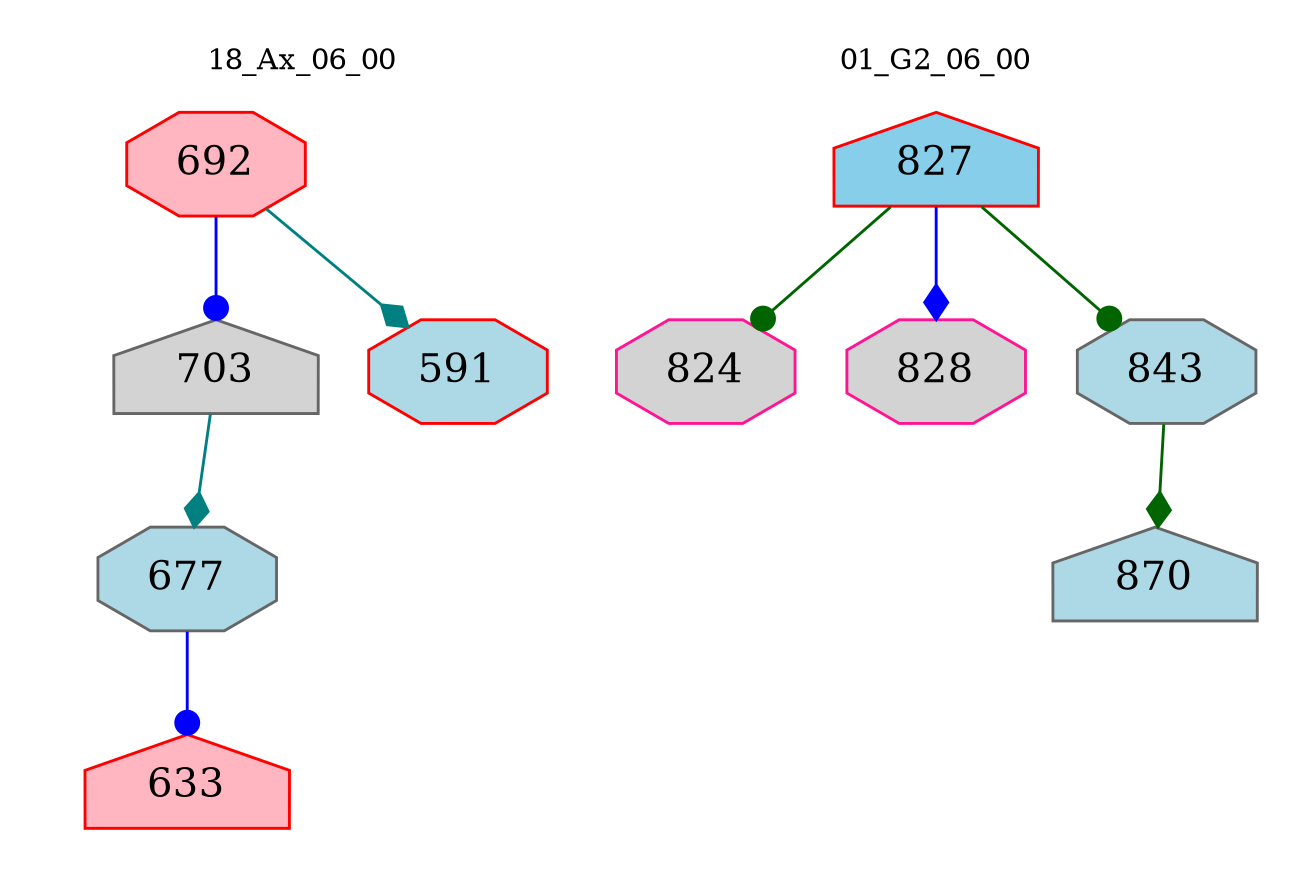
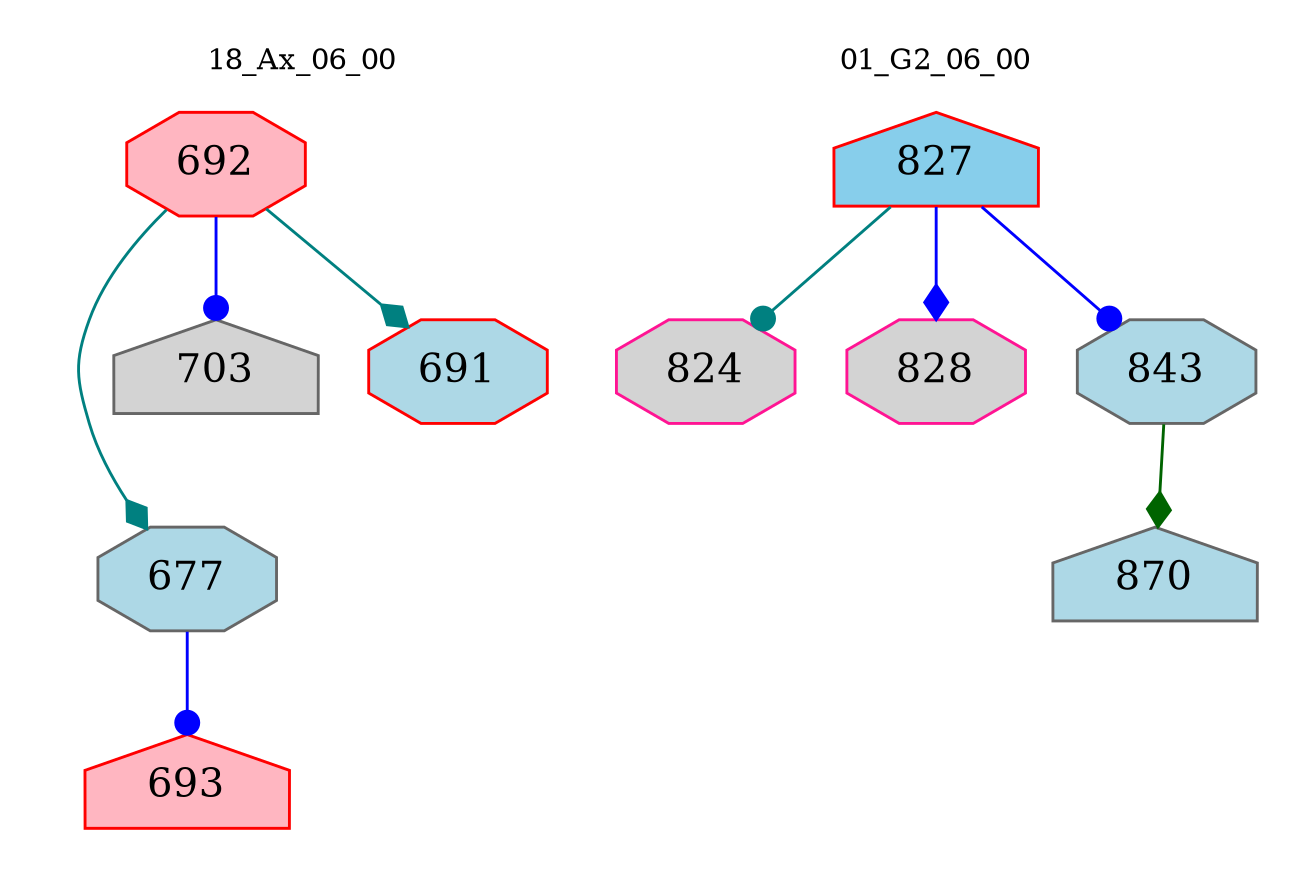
  digraph {
    node [color=red fillcolor=lightblue shape=octagon style=filled]
    edge [arrowhead=diamond color=blue]
    n1 [fillcolor=lightpink label=692]
    n2 [color=gray40 label=677]
    n3 [color=gray40 fillcolor=lightgrey label=703 shape=house]
-   n4 [label=591]
-   n5 [fillcolor=lightpink label=633 shape=house]
+   n4 [label=691]
+   n5 [fillcolor=lightpink label=693 shape=house]
    n6 [fillcolor=skyblue label=827 shape=house]
    n7 [color=deeppink fillcolor=lightgrey label=824]
    n8 [color=deeppink fillcolor=lightgrey label=828]
    n9 [color=gray40 label=843]
    n10 [color=gray40 label=870 shape=house]
    subgraph cluster_1 {
      color=white
      fontsize=10
      label="18_Ax_06_00"
      n1
      n2
      n3
      n4
      n5
    }
    subgraph cluster_2 {
      color=white
      fontsize=10
      label="01_G2_06_00"
      n6
      n7
      n8
      n9
      n10
    }
-   n3 -> n2 [color=teal]
+   n1 -> n2 [color=teal]
    n1 -> n3 [arrowhead=dot]
    n1 -> n4 [color=teal]
    n2 -> n5 [arrowhead=dot]
-   n6 -> n7 [arrowhead=dot color=darkgreen]
+   n6 -> n7 [arrowhead=dot color=teal]
    n6 -> n8
-   n6 -> n9 [arrowhead=dot color=darkgreen]
+   n6 -> n9 [arrowhead=dot]
    n9 -> n10 [color=darkgreen]
  }
